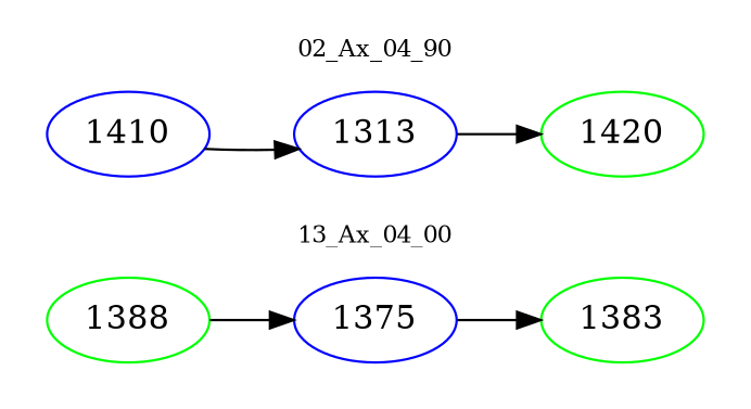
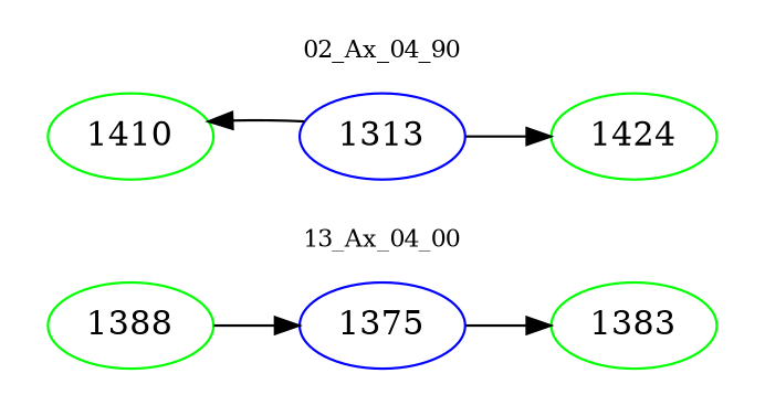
  digraph {
    rankdir=LR
    node [color=green]
    edge [color=black]
    n1 [label=1388]
    n2 [color=blue label=1375]
    n3 [label=1383]
-   n4 [color=blue label=1410]
+   n4 [label=1410]
    n5 [color=blue label=1313]
-   n6 [label=1420]
+   n6 [label=1424]
    subgraph cluster_1 {
      color=white
      fontsize=10
      label="13_Ax_04_00"
      n1
      n2
      n3
    }
    subgraph cluster_2 {
      color=white
      fontsize=10
      label="02_Ax_04_90"
      n4
      n5
      n6
    }
    n1 -> n2
    n2 -> n3
-   n4 -> n5
+   n5 -> n4
    n5 -> n6
  }
